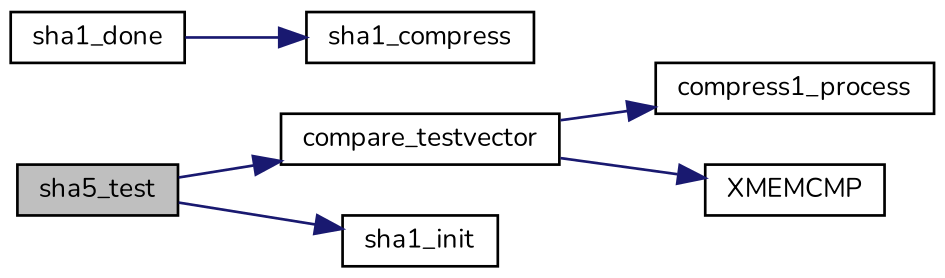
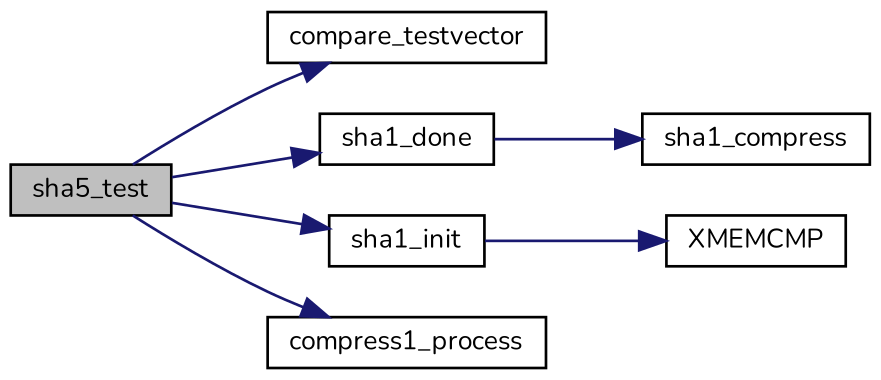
  digraph {
    fontname=Nunito
    rankdir=LR
    node [color=black fillcolor=white fontname=Nunito fontsize=10 shape=record style=filled]
    edge [color=midnightblue fontname=Nunito fontsize=10 labelfontname=Helvetica labelfontsize=10 style=solid]
    n1 [fillcolor=grey75 fontcolor=black height=0.2 label=sha5_test width=0.4]
    n2 [height=0.2 label=compare_testvector width=0.4]
    n3 [height=0.2 label=sha1_done width=0.4]
    n4 [height=0.2 label=sha1_init width=0.4]
    n5 [height=0.2 label=compress1_process width=0.4]
    n6 [height=0.2 label=XMEMCMP width=0.4]
    n7 [height=0.2 label=sha1_compress width=0.4]
    n1 -> n2
+   n1 -> n3
    n1 -> n4
-   n2 -> n5
-   n2 -> n6
+   n1 -> n5
+   n4 -> n6
    n3 -> n7
  }
